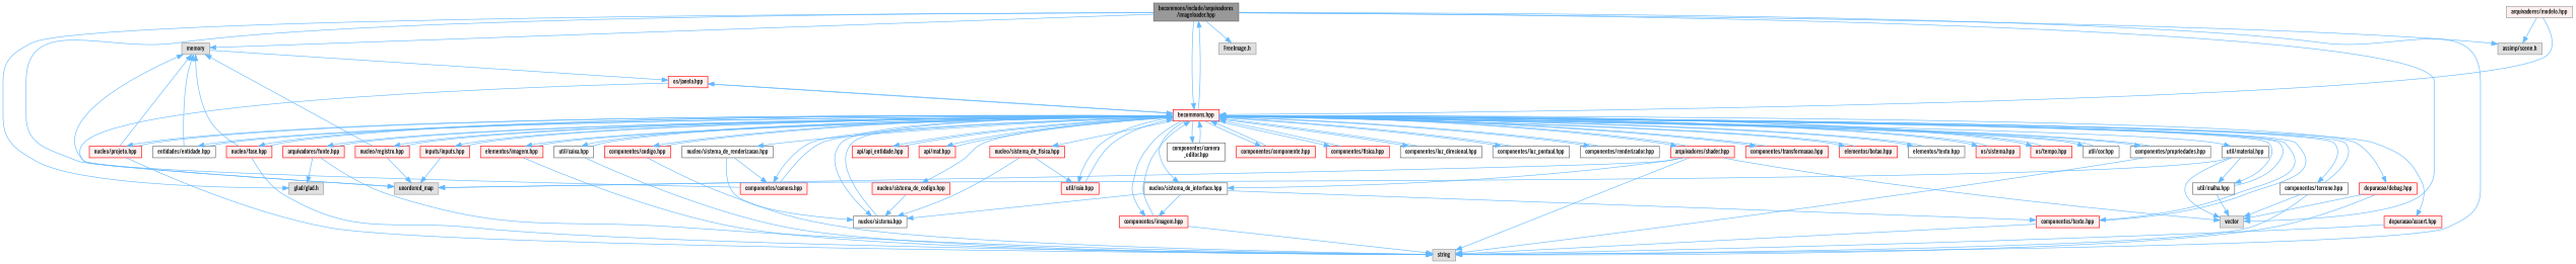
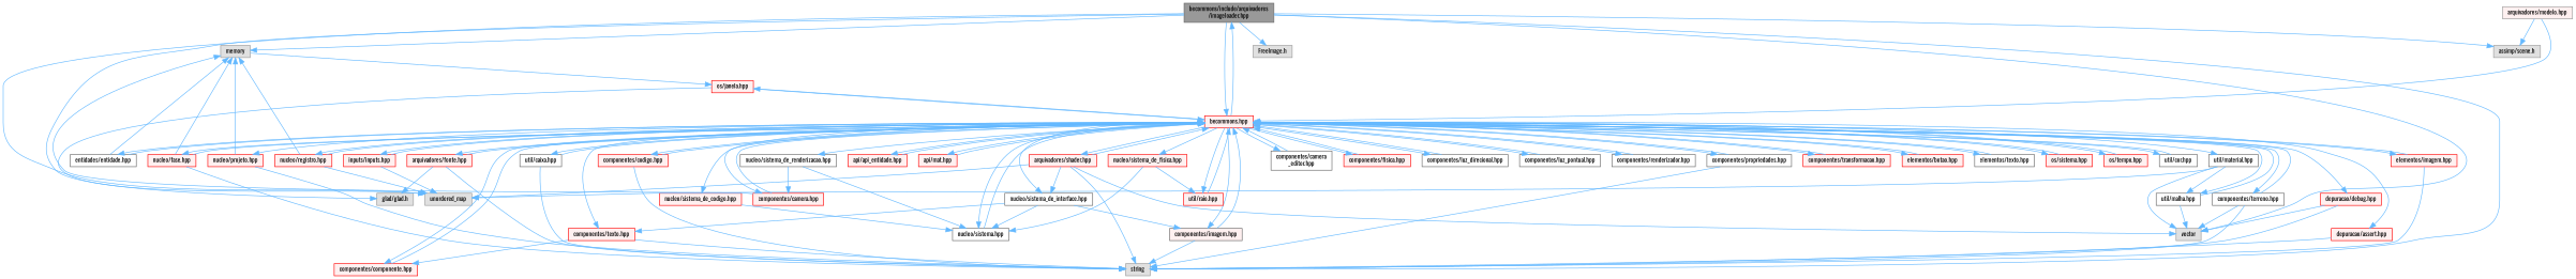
  digraph {
    fontname=Oswald
    node [color=red fillcolor="#FFF0F0" fontname=Oswald fontsize=10 shape=box style=filled]
    edge [color=steelblue1 fontname=Oswald fontsize=10 labelfontname=Helvetica labelfontsize=10 style=solid]
    n1 [color=gray40 fillcolor=grey60 fontcolor=black height=0.2 label="becommons/include/arquivadores\l/imageloader.hpp" width=0.4]
    n2 [color=grey60 fillcolor="#E0E0E0" height=0.2 label="glad/glad.h" width=0.4]
    n3 [color=grey60 fillcolor="#E0E0E0" height=0.2 label=string width=0.4]
    n4 [color=grey60 fillcolor="#E0E0E0" height=0.2 label=unordered_map width=0.4]
    n5 [color=grey60 fillcolor="#E0E0E0" height=0.2 label="FreeImage.h" width=0.4]
    n6 [color=grey60 fillcolor="#E0E0E0" height=0.2 label="assimp/scene.h" width=0.4]
    n7 [color=grey60 fillcolor="#E0E0E0" height=0.2 label=vector width=0.4]
    n8 [color=grey60 fillcolor="#E0E0E0" height=0.2 label=memory width=0.4]
    n9 [height=0.2 label="becommons.hpp" width=0.4]
    n10 [height=0.2 label="os/janela.hpp" width=0.4]
    n11 [height=0.2 label="api/api_entidade.hpp" width=0.4]
    n12 [height=0.2 label="api/mat.hpp" width=0.4]
    n13 [height=0.2 label="arquivadores/fonte.hpp" width=0.4]
    n14 [height=0.2 label="arquivadores/shader.hpp" width=0.4]
    n15 [height=0.2 label="componentes/camera.hpp" width=0.4]
    n16 [color=grey40 fillcolor=white height=0.2 label="componentes/camera\l_editor.hpp" width=0.4]
    n17 [height=0.2 label="componentes/codigo.hpp" width=0.4]
    n18 [height=0.2 label="componentes/componente.hpp" width=0.4]
    n19 [height=0.2 label="componentes/fisica.hpp" width=0.4]
-   n20 [height=0.2 label="componentes/imagem.hpp" width=0.4]
+   n20 [color=grey40 height=0.2 label="componentes/imagem.hpp" width=0.4]
    n21 [color=grey40 fillcolor=white height=0.2 label="componentes/luz_direcional.hpp" width=0.4]
    n22 [color=grey40 fillcolor=white height=0.2 label="componentes/luz_pontual.hpp" width=0.4]
    n23 [color=grey40 fillcolor=white height=0.2 label="componentes/propriedades.hpp" width=0.4]
    n24 [color=grey40 fillcolor=white height=0.2 label="componentes/renderizador.hpp" width=0.4]
    n25 [color=grey40 fillcolor=white height=0.2 label="componentes/terreno.hpp" width=0.4]
    n26 [height=0.2 label="componentes/texto.hpp" width=0.4]
    n27 [height=0.2 label="componentes/transformacao.hpp" width=0.4]
    n28 [height=0.2 label="depuracao/debug.hpp" width=0.4]
    n29 [height=0.2 label="depuracao/assert.hpp" width=0.4]
    n30 [height=0.2 label="elementos/botao.hpp" width=0.4]
    n31 [height=0.2 label="elementos/imagem.hpp" width=0.4]
    n32 [color=grey40 fillcolor=white height=0.2 label="elementos/texto.hpp" width=0.4]
    n33 [color=grey40 fillcolor=white height=0.2 label="entidades/entidade.hpp" width=0.4]
    n34 [height=0.2 label="inputs/inputs.hpp" width=0.4]
    n35 [height=0.2 label="nucleo/fase.hpp" width=0.4]
    n36 [height=0.2 label="nucleo/projeto.hpp" width=0.4]
    n37 [height=0.2 label="nucleo/registro.hpp" width=0.4]
    n38 [color=grey40 fillcolor=white height=0.2 label="nucleo/sistema.hpp" width=0.4]
    n39 [height=0.2 label="nucleo/sistema_de_codigo.hpp" width=0.4]
    n40 [height=0.2 label="nucleo/sistema_de_fisica.hpp" width=0.4]
    n41 [height=0.2 label="util/raio.hpp" width=0.4]
    n42 [color=grey40 fillcolor=white height=0.2 label="nucleo/sistema_de_interface.hpp" width=0.4]
    n43 [color=grey40 fillcolor=white height=0.2 label="nucleo/sistema_de_renderizacao.hpp" width=0.4]
    n44 [height=0.2 label="os/sistema.hpp" width=0.4]
    n45 [height=0.2 label="os/tempo.hpp" width=0.4]
    n46 [color=grey40 fillcolor=white height=0.2 label="util/caixa.hpp" width=0.4]
    n47 [color=grey40 fillcolor=white height=0.2 label="util/cor.hpp" width=0.4]
    n48 [color=grey40 fillcolor=white height=0.2 label="util/malha.hpp" width=0.4]
    n49 [color=grey40 fillcolor=white height=0.2 label="util/material.hpp" width=0.4]
    n50 [color=grey60 height=0.2 label="arquivadores/modelo.hpp" width=0.4]
    n1 -> n2
    n1 -> n3
    n1 -> n4
    n1 -> n5
    n1 -> n6
    n1 -> n7
    n1 -> n8
    n1 -> n9
    n8 -> n10
    n9 -> n1
    n9 -> n10
    n9 -> n11
    n9 -> n12
    n9 -> n13
    n9 -> n14
    n9 -> n15
    n9 -> n16
    n9 -> n17
    n9 -> n18
    n9 -> n19
    n9 -> n20
    n9 -> n21
    n9 -> n22
    n9 -> n23
    n9 -> n24
    n9 -> n25
    n9 -> n26
    n9 -> n27
    n9 -> n28
    n9 -> n29
    n9 -> n30
    n9 -> n31
    n9 -> n32
    n9 -> n33
    n9 -> n34
    n9 -> n35
    n9 -> n36
    n9 -> n37
    n9 -> n38
    n9 -> n39
    n9 -> n40
    n9 -> n41
    n9 -> n42
    n9 -> n43
    n9 -> n44
    n9 -> n45
    n9 -> n46
    n9 -> n47
    n9 -> n48
    n9 -> n49
    n10 -> n4
    n10 -> n9
    n11 -> n9
    n12 -> n9
    n13 -> n2
    n13 -> n3
    n13 -> n9
    n14 -> n3
    n14 -> n4
    n14 -> n7
    n14 -> n9
    n14 -> n42
    n15 -> n8
    n15 -> n9
    n16 -> n9
    n17 -> n3
    n17 -> n9
    n18 -> n9
    n19 -> n9
    n20 -> n3
    n20 -> n9
    n21 -> n9
    n22 -> n9
    n23 -> n3
    n23 -> n9
    n24 -> n9
    n25 -> n3
    n25 -> n7
    n25 -> n9
    n26 -> n3
-   n26 -> n9
+   n26 -> n18
    n27 -> n9
    n28 -> n3
    n28 -> n7
    n29 -> n3
    n30 -> n9
    n31 -> n3
    n31 -> n9
    n32 -> n9
    n33 -> n8
    n33 -> n9
    n34 -> n4
    n34 -> n9
    n35 -> n3
    n35 -> n8
    n35 -> n9
    n36 -> n3
    n36 -> n8
-   n36 -> n9
    n37 -> n4
    n37 -> n8
    n37 -> n9
    n38 -> n9
    n39 -> n38
    n40 -> n38
    n40 -> n41
    n41 -> n9
    n42 -> n20
    n42 -> n26
    n42 -> n38
    n43 -> n15
    n43 -> n38
    n44 -> n9
    n45 -> n9
    n46 -> n3
    n46 -> n9
    n47 -> n9
    n48 -> n7
    n48 -> n9
    n49 -> n4
    n49 -> n7
    n49 -> n48
    n50 -> n6
    n50 -> n9
  }
